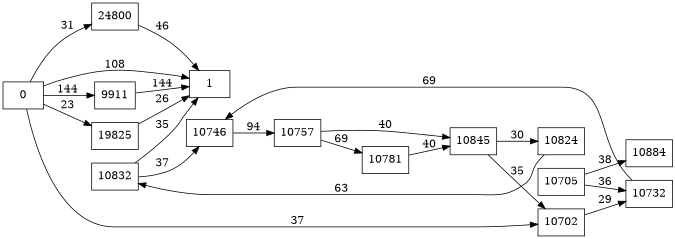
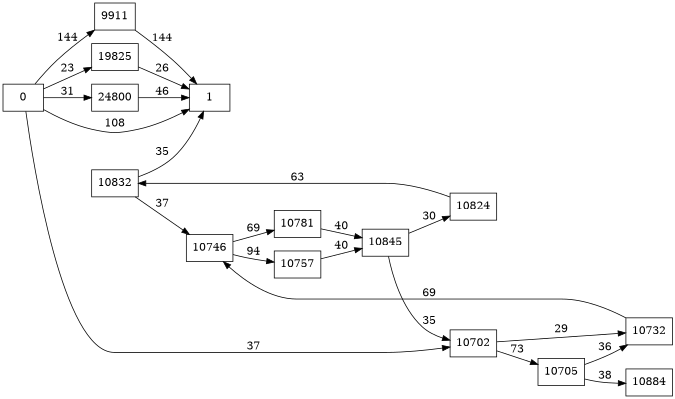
  digraph {
    rankdir=LR
    node [shape=rectangle]
    n1 [label=9911]
    1
    10702
    10705
    10732
    10884
    10746
    10757
    10781
    10845
    10824
    10832
    19825
    24800
    0
    n1 -> 1 [label=144]
+   10702 -> 10705 [label=73]
    10702 -> 10732 [label=29]
    10705 -> 10732 [label=36]
    10705 -> 10884 [label=38]
    10732 -> 10746 [label=69]
    10746 -> 10757 [label=94]
-   10757 -> 10781 [label=69]
+   10746 -> 10781 [label=69]
    10757 -> 10845 [label=40]
    10781 -> 10845 [label=40]
    10845 -> 10702 [label=35]
    10845 -> 10824 [label=30]
    10824 -> 10832 [label=63]
    10832 -> 1 [label=35]
    10832 -> 10746 [label=37]
    19825 -> 1 [label=26]
    24800 -> 1 [label=46]
    0 -> n1 [label=144]
    0 -> 1 [label=108]
    0 -> 10702 [label=37]
    0 -> 19825 [label=23]
    0 -> 24800 [label=31]
  }
